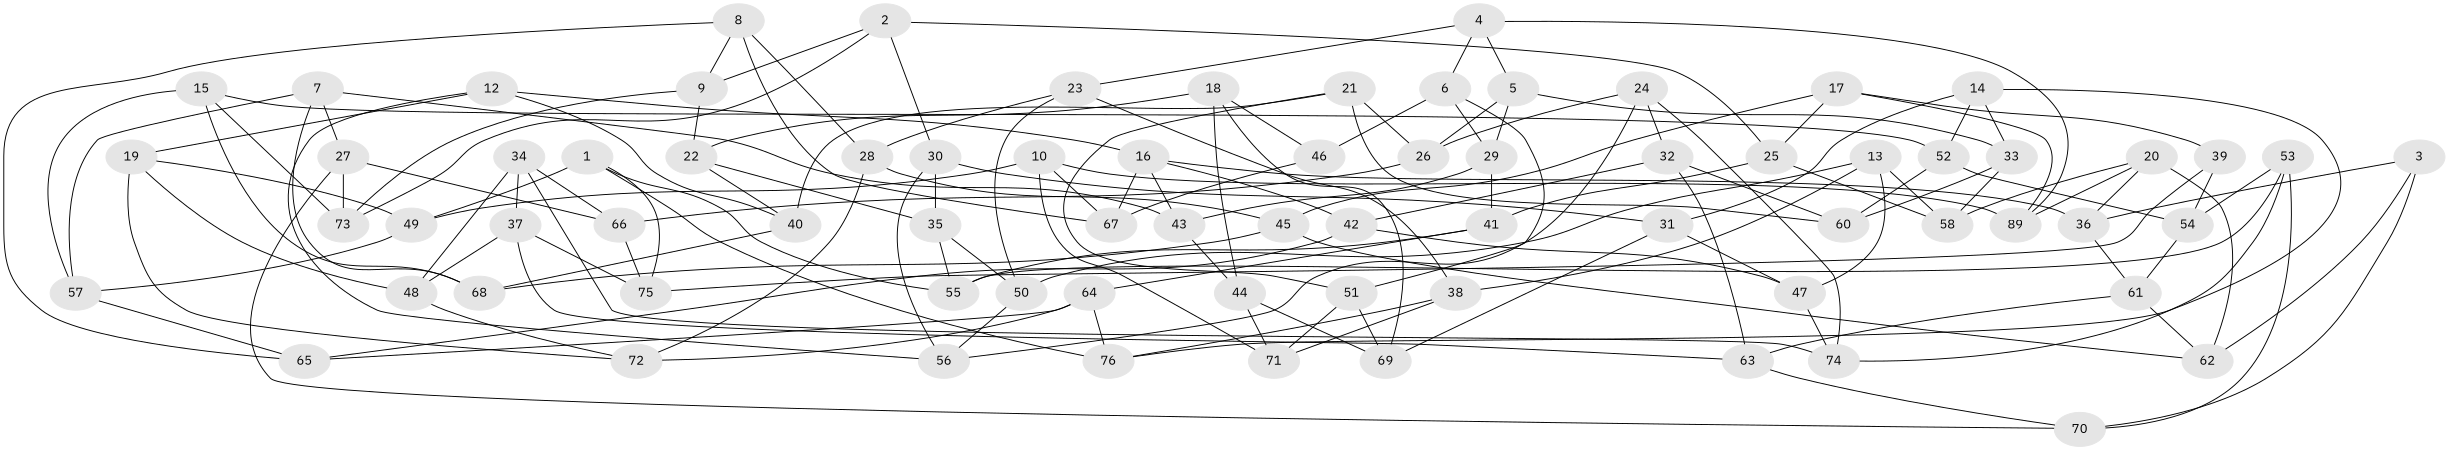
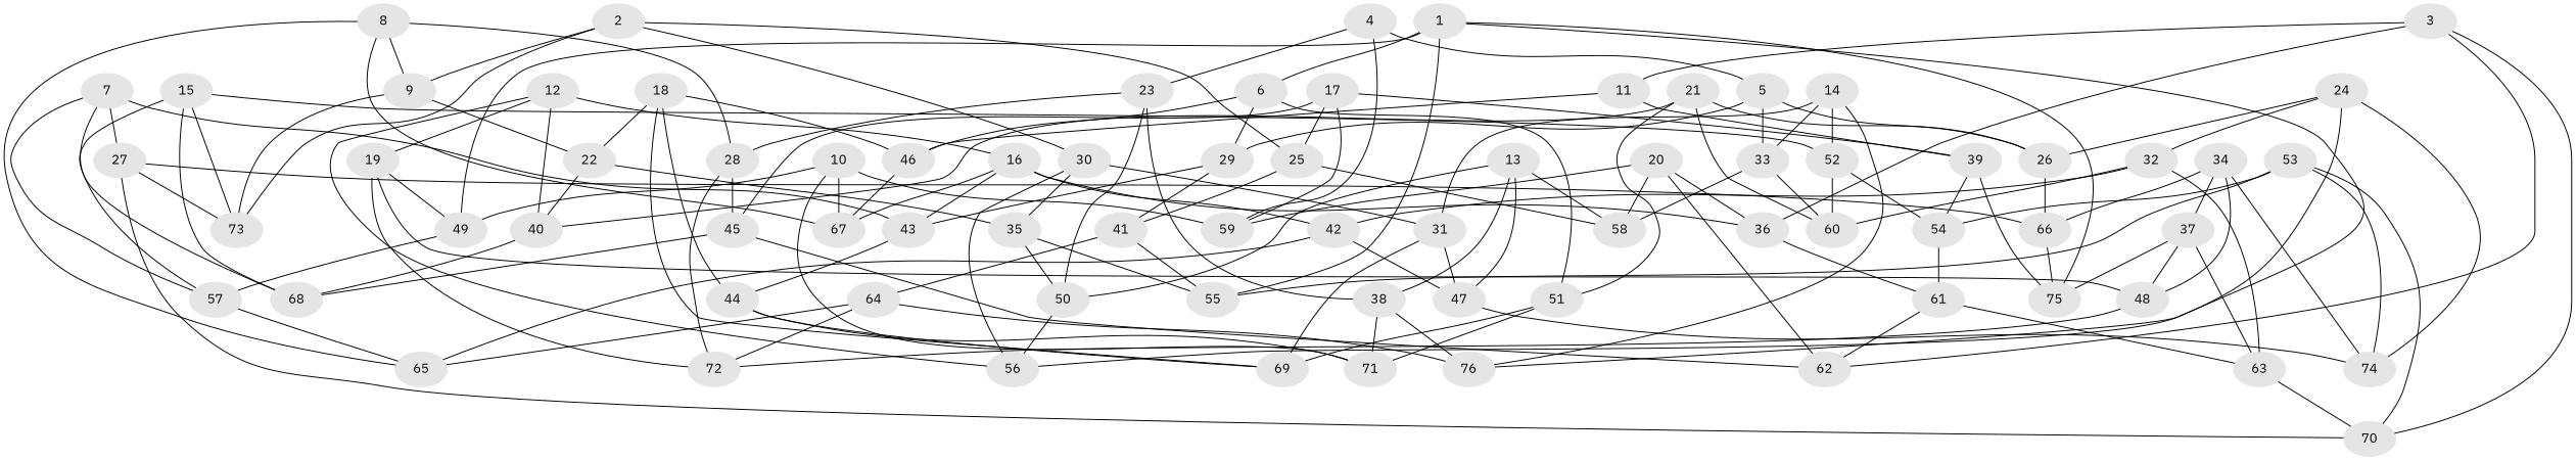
  graph {
    fontname="IBM Plex Sans"
    node [color=gray90 fontname="IBM Plex Sans" style=filled]
    edge [fontname="IBM Plex Sans"]
    1
    49
    55
    75
    76
    57
    2
    9
    25
    30
    73
    22
    58
    41
    56
    31
    35
    3
+   11
    36
    62
    70
    46
    39
    61
    4
    5
    6
    23
-   59 [label=89]
+   59
    26
    29
    33
    51
    28
    38
    50
    66
    43
    60
    67
    71
    69
    7
    27
    68
    44
    65
    8
    45
    72
    40
    10
    54
    12
    16
    19
    42
    48
    13
    47
    74
    14
    52
    15
    17
    18
    20
    21
    24
    32
    63
    64
    34
    37
    53
    1 -- 49
    1 -- 55
    1 -- 75
    1 -- 76
    49 -- 57
    57 -- 65
    2 -- 9
    2 -- 25
    2 -- 30
    2 -- 73
    9 -- 73
    9 -- 22
    25 -- 58
    25 -- 41
    30 -- 56
    30 -- 31
    30 -- 35
    22 -- 35
    22 -- 40
    41 -- 55
    41 -- 64
    31 -- 69
    31 -- 47
    35 -- 55
    35 -- 50
+   3 -- 11
    3 -- 36
    3 -- 62
    3 -- 70
+   11 -- 46
+   11 -- 39
    36 -- 61
    46 -- 67
    39 -- 75
    39 -- 54
    61 -- 62
    61 -- 63
    4 -- 5
-   4 -- 6
+   1 -- 6
    4 -- 23
    4 -- 59
    5 -- 26
    5 -- 29
    5 -- 33
    6 -- 46
    6 -- 29
    6 -- 51
    23 -- 28
    23 -- 38
    23 -- 50
    26 -- 66
    29 -- 41
    29 -- 43
    33 -- 58
    33 -- 60
    51 -- 71
    51 -- 69
    28 -- 45
    28 -- 72
    38 -- 76
    38 -- 71
    50 -- 56
    66 -- 75
    43 -- 44
    7 -- 57
    7 -- 43
    7 -- 27
    7 -- 68
    27 -- 73
    27 -- 70
    27 -- 66
    44 -- 71
    44 -- 69
    8 -- 9
    8 -- 28
    8 -- 67
    8 -- 65
    45 -- 62
    45 -- 68
    40 -- 68
    10 -- 49
    10 -- 59
    10 -- 67
    10 -- 71
    54 -- 61
    12 -- 56
    12 -- 40
    12 -- 16
    12 -- 19
    16 -- 36
    16 -- 43
    16 -- 67
    16 -- 42
    19 -- 49
    19 -- 72
    19 -- 48
    42 -- 65
    42 -- 47
    48 -- 72
    13 -- 58
    13 -- 38
    13 -- 50
    13 -- 47
    47 -- 74
    14 -- 76
    14 -- 31
    14 -- 33
    14 -- 52
    52 -- 60
    52 -- 54
    15 -- 57
    15 -- 73
    15 -- 68
    15 -- 52
    17 -- 25
    17 -- 39
    17 -- 59
    17 -- 45
    18 -- 22
    18 -- 46
    18 -- 69
    18 -- 44
    20 -- 58
    20 -- 36
    20 -- 62
    20 -- 59
    21 -- 26
    21 -- 51
    21 -- 60
    21 -- 40
    24 -- 56
    24 -- 26
    24 -- 74
    24 -- 32
    32 -- 60
    32 -- 42
    32 -- 63
    63 -- 70
    64 -- 76
    64 -- 65
    64 -- 72
    34 -- 66
    34 -- 48
    34 -- 74
    34 -- 37
    37 -- 75
    37 -- 48
    37 -- 63
    53 -- 55
    53 -- 70
    53 -- 54
    53 -- 74
  }
